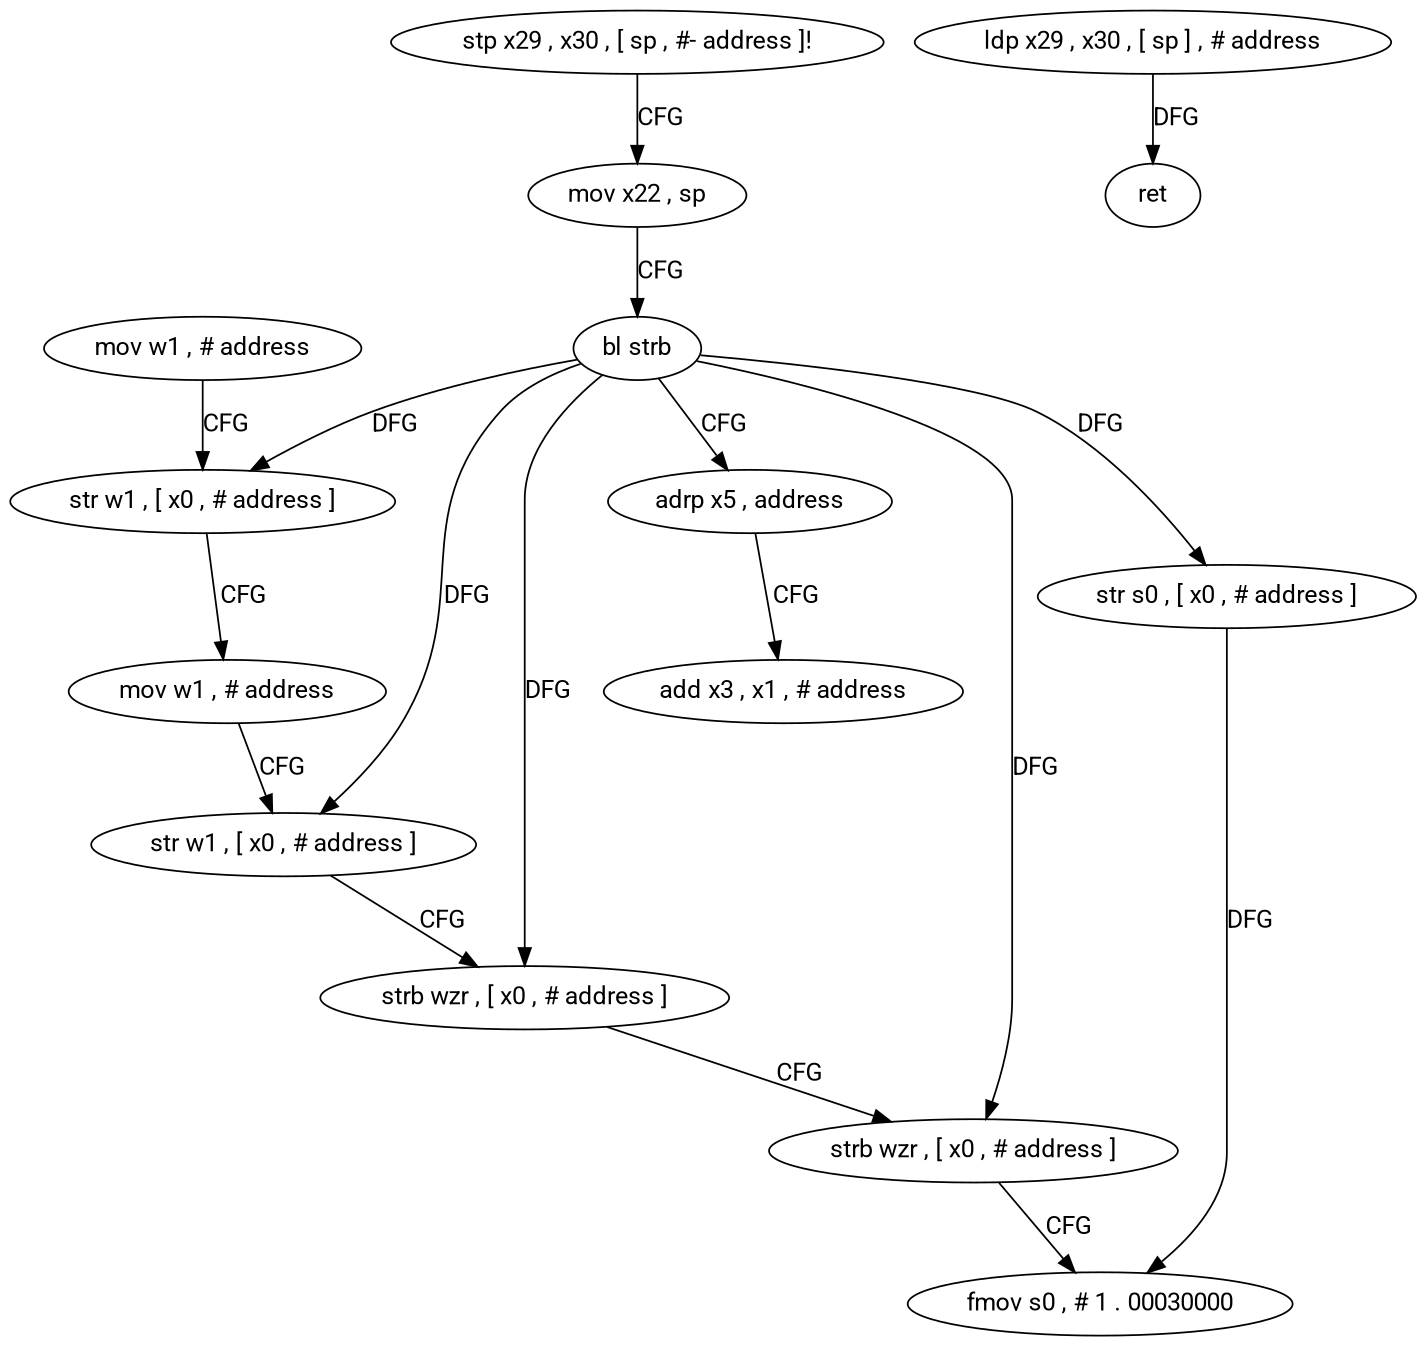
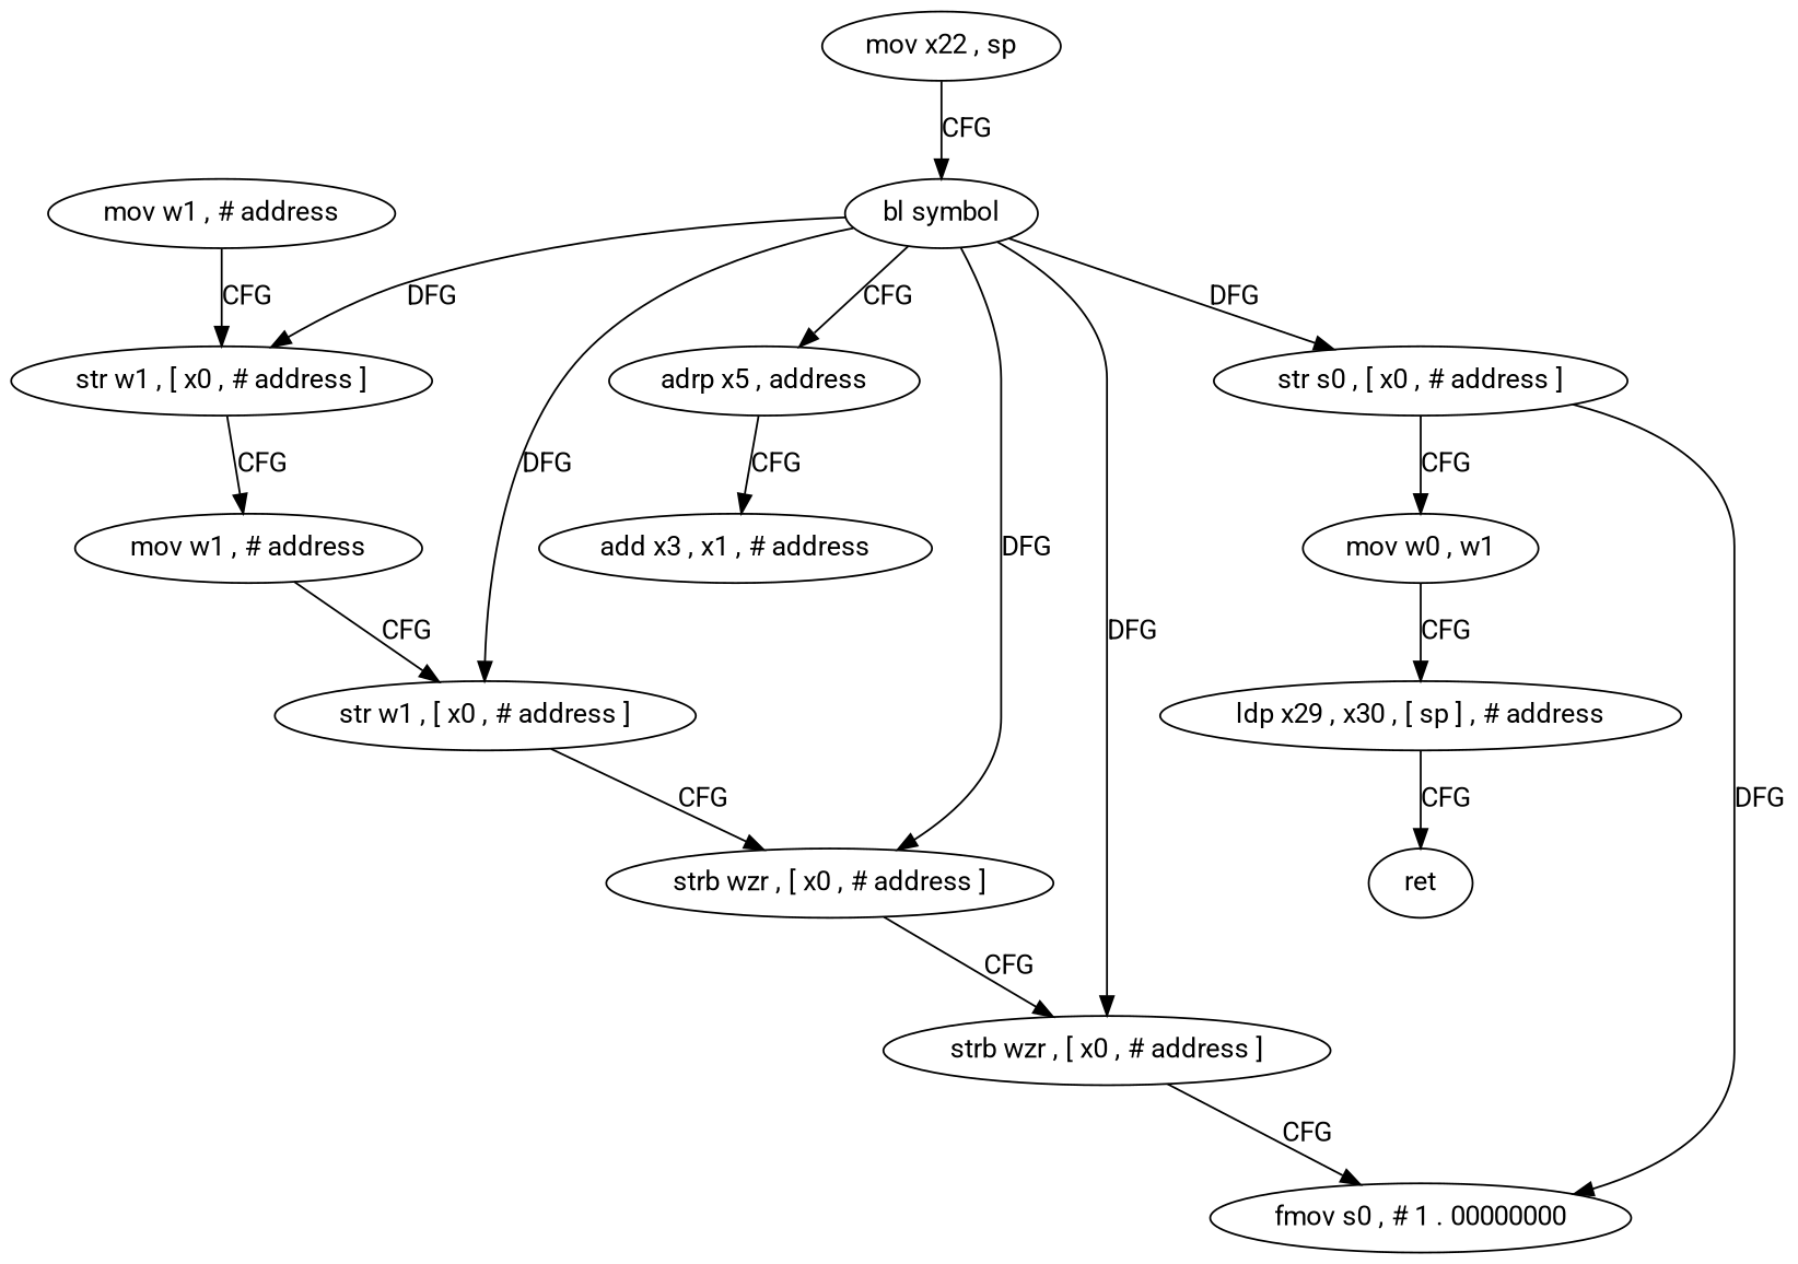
  digraph {
    fontname=Roboto
    node [fontname=Roboto]
    edge [fontname=Roboto]
-   n1 [label="stp x29 , x30 , [ sp , #- address ]!"]
    n2 [label="mov x22 , sp"]
-   n3 [label="bl strb"]
+   n3 [label="bl symbol"]
    n4 [label="adrp x5 , address"]
    n5 [label="str w1 , [ x0 , # address ]"]
    n6 [label="str w1 , [ x0 , # address ]"]
    n7 [label="strb wzr , [ x0 , # address ]"]
    n8 [label="strb wzr , [ x0 , # address ]"]
    n9 [label="str s0 , [ x0 , # address ]"]
    n10 [label="add x3 , x1 , # address"]
    n11 [label="mov w1 , # address"]
-   n12 [label="fmov s0 , # 1 . 00030000"]
+   n12 [label="fmov s0 , # 1 . 00000000"]
+   n13 [label="mov w0 , w1"]
    n14 [label="mov w1 , # address"]
    n15 [label="ldp x29 , x30 , [ sp ] , # address"]
    n16 [label=ret]
-   n1 -> n2 [label=CFG]
    n2 -> n3 [label=CFG]
    n3 -> n4 [label=CFG]
    n3 -> n5 [label=DFG]
    n3 -> n6 [label=DFG]
    n3 -> n7 [label=DFG]
    n3 -> n8 [label=DFG]
    n3 -> n9 [label=DFG]
    n4 -> n10 [label=CFG]
    n5 -> n11 [label=CFG]
    n6 -> n7 [label=CFG]
    n7 -> n8 [label=CFG]
    n8 -> n12 [label=CFG]
    n9 -> n12 [label=DFG]
+   n9 -> n13 [label=CFG]
    n11 -> n6 [label=CFG]
+   n13 -> n15 [label=CFG]
    n14 -> n5 [label=CFG]
-   n15 -> n16 [label=DFG]
+   n15 -> n16 [label=CFG]
  }
